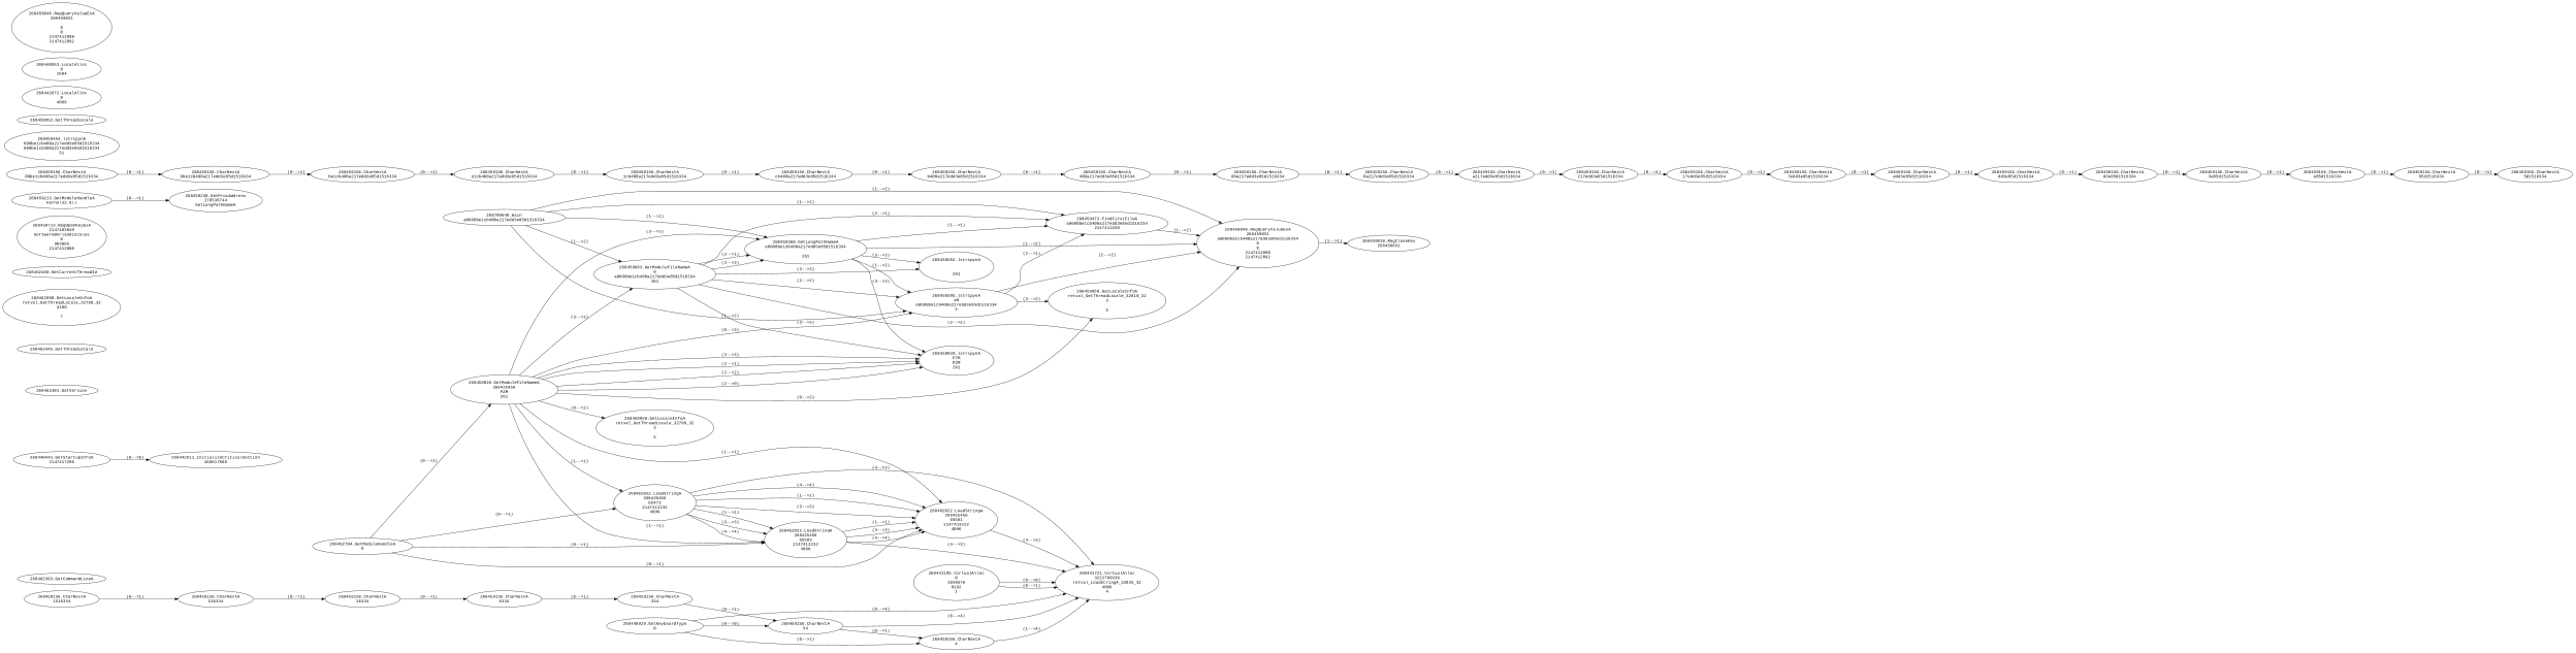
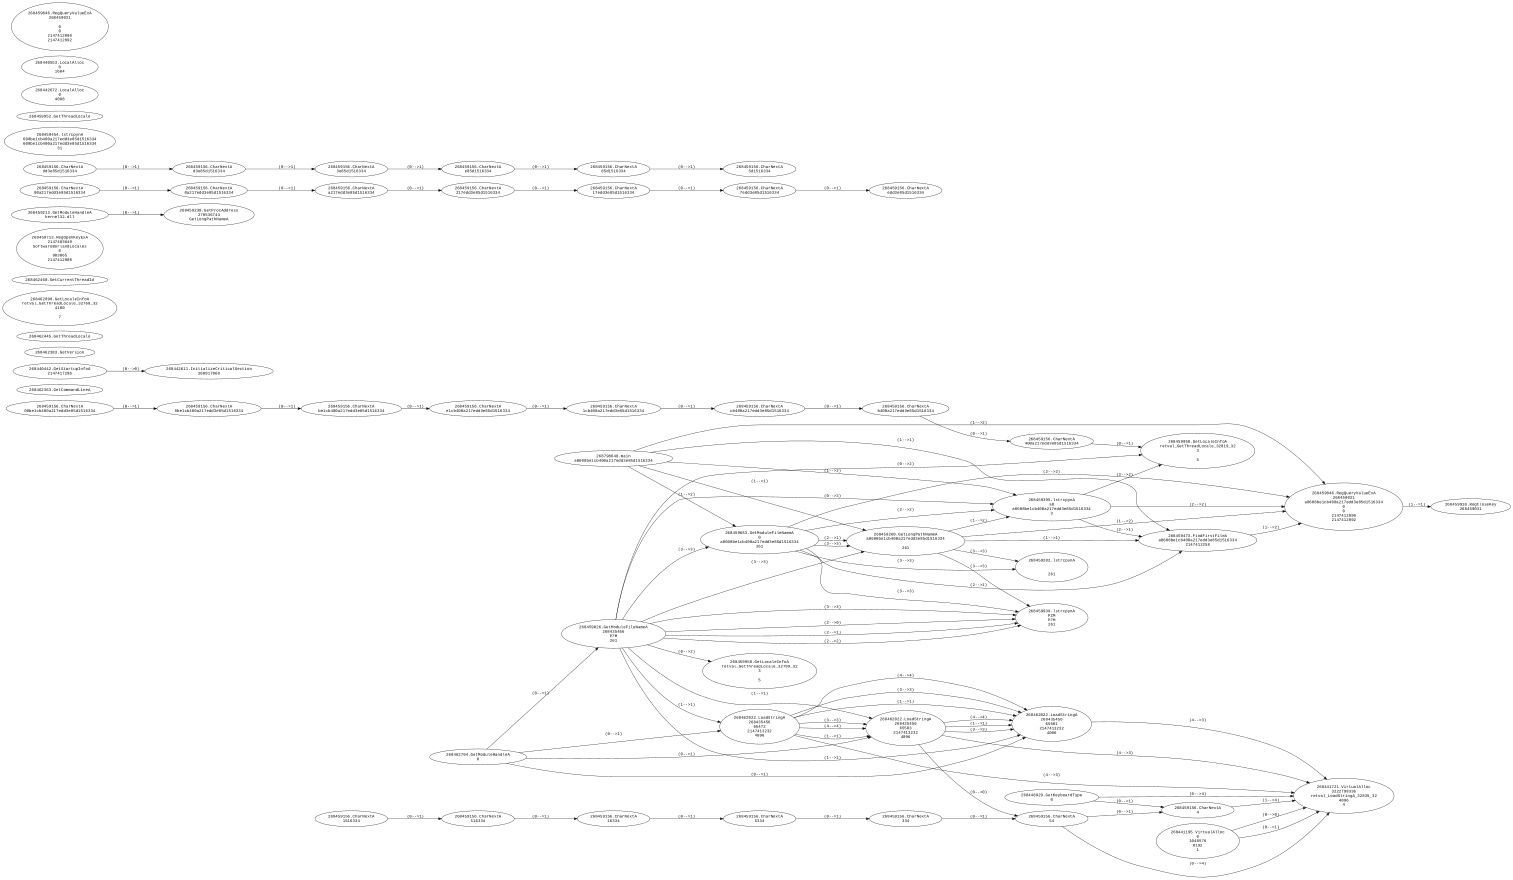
  digraph {
    fontname="Liberation Mono"
    rankdir=LR
    node [fontname="Liberation Mono"]
    edge [fontname="Liberation Mono"]
    n1 [label="268798648.main\na0608be1cb400a217edd3e85d1516334"]
    n2 [label="268459683.GetModuleFileNameA\n0\na0608be1cb400a217edd3e85d1516334\n261"]
    n3 [label="268459260.GetLongPathNameA\na0608be1cb400a217edd3e85d1516334\n\n261"]
    n4 [label="268459395.lstrcpynA\na0\na0608be1cb400a217edd3e85d1516334\n3"]
    n5 [label="268459473.FindFirstFileA\na0608be1cb400a217edd3e85d1516334\n2147412258"]
    n6 [label="268459846.RegQueryValueExA\n268459031\na0608be1cb400a217edd3e85d1516334\n0\n0\n2147412898\n2147412892"]
    n7 [label="268459939.lstrcpynA\nPZM\nPZM\n261"]
    n8 [label="268459282.lstrcpynA\n\n\n261"]
    n9 [label="268459958.GetLocaleInfoA\nretval_GetThreadLocale_32819_32\n3\n\n5"]
    n10 [label="268459910.RegCloseKey\n268459031"]
    n11 [label="268462704.GetModuleHandleA\n0"]
    n12 [label="268459026.GetModuleFileNameA\n268435456\nPZM\n261"]
    n13 [label="268462022.LoadStringA\n268435456\n65472\n2147413232\n4096"]
    n14 [label="268462022.LoadStringA\n268435456\n65503\n2147413232\n4096"]
    n15 [label="268462022.LoadStringA\n268435456\n65501\n2147413232\n4096"]
    n16 [label="268459958.GetLocaleInfoA\nretval_GetThreadLocale_32799_32\n3\n\n5"]
    n17 [label="268441721.VirtualAlloc\n3222798336\nretval_LoadStringA_32835_32\n4096\n4"]
    n18 [label="268448929.GetKeyboardType\n0"]
    n19 [label="268459156.CharNextA\n54"]
    n20 [label="268459156.CharNextA\n4"]
    n21 [label="268462363.GetCommandLineA\n"]
    n22 [label="268440442.GetStartupInfoA\n2147417296"]
    n23 [label="268442611.InitializeCriticalSection\n268817868"]
    n24 [label="268462383.GetVersion\n"]
    n25 [label="268462445.GetThreadLocale\n"]
    n26 [label="268462098.GetLocaleInfoA\nretval_GetThreadLocale_32768_32\n4100\n\n7"]
    n27 [label="268462460.GetCurrentThreadId\n"]
    n28 [label="268459713.RegOpenKeyExA\n2147483649\nSoftware\Borland\Locales\n0\n983065\n2147412908"]
    n29 [label="268459213.GetModuleHandleA\nkernel32.dll"]
    n30 [label="268459230.GetProcAddress\n270536744\nGetLongPathNameA"]
    n31 [label="268459156.CharNextA\n08be1cb400a217edd3e85d1516334"]
    n32 [label="268459156.CharNextA\n8be1cb400a217edd3e85d1516334"]
    n33 [label="268459156.CharNextA\nbe1cb400a217edd3e85d1516334"]
    n34 [label="268459156.CharNextA\ne1cb400a217edd3e85d1516334"]
    n35 [label="268459156.CharNextA\n1cb400a217edd3e85d1516334"]
    n36 [label="268459156.CharNextA\ncb400a217edd3e85d1516334"]
    n37 [label="268459156.CharNextA\nb400a217edd3e85d1516334"]
    n38 [label="268459156.CharNextA\n400a217edd3e85d1516334"]
    n39 [label="268459156.CharNextA\n00a217edd3e85d1516334"]
    n40 [label="268459156.CharNextA\n0a217edd3e85d1516334"]
    n41 [label="268459156.CharNextA\na217edd3e85d1516334"]
    n42 [label="268459156.CharNextA\n217edd3e85d1516334"]
    n43 [label="268459156.CharNextA\n17edd3e85d1516334"]
    n44 [label="268459156.CharNextA\n7edd3e85d1516334"]
    n45 [label="268459156.CharNextA\nedd3e85d1516334"]
    n46 [label="268459156.CharNextA\ndd3e85d1516334"]
    n47 [label="268459156.CharNextA\nd3e85d1516334"]
    n48 [label="268459156.CharNextA\n3e85d1516334"]
    n49 [label="268459156.CharNextA\ne85d1516334"]
    n50 [label="268459156.CharNextA\n85d1516334"]
    n51 [label="268459156.CharNextA\n5d1516334"]
    n52 [label="268459156.CharNextA\n1516334"]
    n53 [label="268459156.CharNextA\n516334"]
    n54 [label="268459156.CharNextA\n16334"]
    n55 [label="268459156.CharNextA\n6334"]
    n56 [label="268459156.CharNextA\n334"]
    n57 [label="268459454.lstrcpynA\n608be1cb400a217edd3e85d1516334\n608be1cb400a217edd3e85d1516334\n31"]
    n58 [label="268459952.GetThreadLocale\n"]
    n59 [label="268442672.LocalAlloc\n0\n4088"]
    n60 [label="268441195.VirtualAlloc\n0\n1048576\n8192\n1"]
    n61 [label="268440553.LocalAlloc\n0\n1604"]
    n62 [label="268459846.RegQueryValueExA\n268459031\n\n0\n0\n2147412898\n2147412892"]
    n1 -> n2 [label="(1-->2)"]
    n1 -> n3 [label="(1-->1)"]
    n1 -> n4 [label="(1-->2)"]
    n1 -> n5 [label="(1-->1)"]
    n1 -> n6 [label="(1-->2)"]
    n2 -> n3 [label="(2-->1)"]
    n2 -> n3 [label="(3-->3)"]
    n2 -> n4 [label="(2-->2)"]
    n2 -> n5 [label="(2-->1)"]
    n2 -> n6 [label="(2-->2)"]
    n2 -> n7 [label="(3-->3)"]
    n2 -> n8 [label="(3-->3)"]
    n3 -> n4 [label="(1-->2)"]
    n3 -> n5 [label="(1-->1)"]
    n3 -> n6 [label="(1-->2)"]
    n3 -> n7 [label="(3-->3)"]
    n3 -> n8 [label="(3-->3)"]
    n4 -> n5 [label="(2-->1)"]
    n4 -> n6 [label="(2-->2)"]
    n4 -> n9 [label="(3-->2)"]
    n5 -> n6 [label="(1-->2)"]
    n6 -> n10 [label="(1-->1)"]
    n11 -> n12 [label="(0-->1)"]
    n11 -> n13 [label="(0-->1)"]
    n11 -> n14 [label="(0-->1)"]
    n11 -> n15 [label="(0-->1)"]
    n12 -> n2 [label="(3-->3)"]
    n12 -> n3 [label="(3-->3)"]
    n12 -> n4 [label="(0-->3)"]
    n12 -> n7 [label="(2-->1)"]
    n12 -> n7 [label="(2-->2)"]
    n12 -> n7 [label="(3-->3)"]
    n12 -> n7 [label="(2-->0)"]
    n12 -> n9 [label="(0-->2)"]
    n12 -> n13 [label="(1-->1)"]
    n12 -> n14 [label="(1-->1)"]
    n12 -> n15 [label="(1-->1)"]
    n12 -> n16 [label="(0-->2)"]
    n13 -> n14 [label="(1-->1)"]
    n13 -> n14 [label="(3-->3)"]
    n13 -> n14 [label="(4-->4)"]
    n13 -> n15 [label="(1-->1)"]
    n13 -> n15 [label="(3-->3)"]
    n13 -> n15 [label="(4-->4)"]
    n13 -> n17 [label="(4-->3)"]
    n14 -> n15 [label="(1-->1)"]
    n14 -> n15 [label="(3-->3)"]
    n14 -> n15 [label="(4-->4)"]
    n14 -> n17 [label="(4-->3)"]
    n15 -> n17 [label="(4-->3)"]
    n18 -> n17 [label="(0-->4)"]
-   n18 -> n19 [label="(0-->0)"]
+   n14 -> n19 [label="(0-->0)"]
    n18 -> n20 [label="(0-->1)"]
    n19 -> n17 [label="(0-->4)"]
    n19 -> n20 [label="(0-->1)"]
    n20 -> n17 [label="(1-->4)"]
    n22 -> n23 [label="(0-->0)"]
    n29 -> n30 [label="(0-->1)"]
    n31 -> n32 [label="(0-->1)"]
    n32 -> n33 [label="(0-->1)"]
    n33 -> n34 [label="(0-->1)"]
    n34 -> n35 [label="(0-->1)"]
    n35 -> n36 [label="(0-->1)"]
    n36 -> n37 [label="(0-->1)"]
    n37 -> n38 [label="(0-->1)"]
-   n38 -> n39 [label="(0-->1)"]
+   n38 -> n9 [label="(0-->1)"]
    n39 -> n40 [label="(0-->1)"]
    n40 -> n41 [label="(0-->1)"]
    n41 -> n42 [label="(0-->1)"]
    n42 -> n43 [label="(0-->1)"]
    n43 -> n44 [label="(0-->1)"]
    n44 -> n45 [label="(0-->1)"]
-   n45 -> n46 [label="(0-->1)"]
    n46 -> n47 [label="(0-->1)"]
    n47 -> n48 [label="(0-->1)"]
    n48 -> n49 [label="(0-->1)"]
    n49 -> n50 [label="(0-->1)"]
    n50 -> n51 [label="(0-->1)"]
    n52 -> n53 [label="(0-->1)"]
    n53 -> n54 [label="(0-->1)"]
    n54 -> n55 [label="(0-->1)"]
    n55 -> n56 [label="(0-->1)"]
    n56 -> n19 [label="(0-->1)"]
    n60 -> n17 [label="(0-->1)"]
    n60 -> n17 [label="(0-->0)"]
  }
